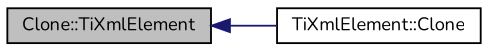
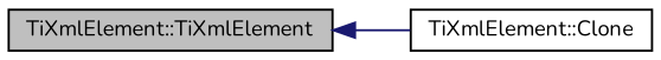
  digraph {
    rankdir=LR
    fontname=Nunito
    node [color=black fontname=Nunito fontsize=10 shape=record style=filled]
-   n1 [fillcolor=grey75 fontcolor=black height=0.2 label="Clone::TiXmlElement" width=0.4]
+   n1 [fillcolor=grey75 fontcolor=black height=0.2 label="TiXmlElement::TiXmlElement" width=0.4]
    n2 [fillcolor=white height=0.2 label="TiXmlElement::Clone" width=0.4]
    n1 -> n2 [color=midnightblue dir=back fontname=Nunito fontsize=10 labelfontname=Helvetica labelfontsize=10 style=solid]
  }
